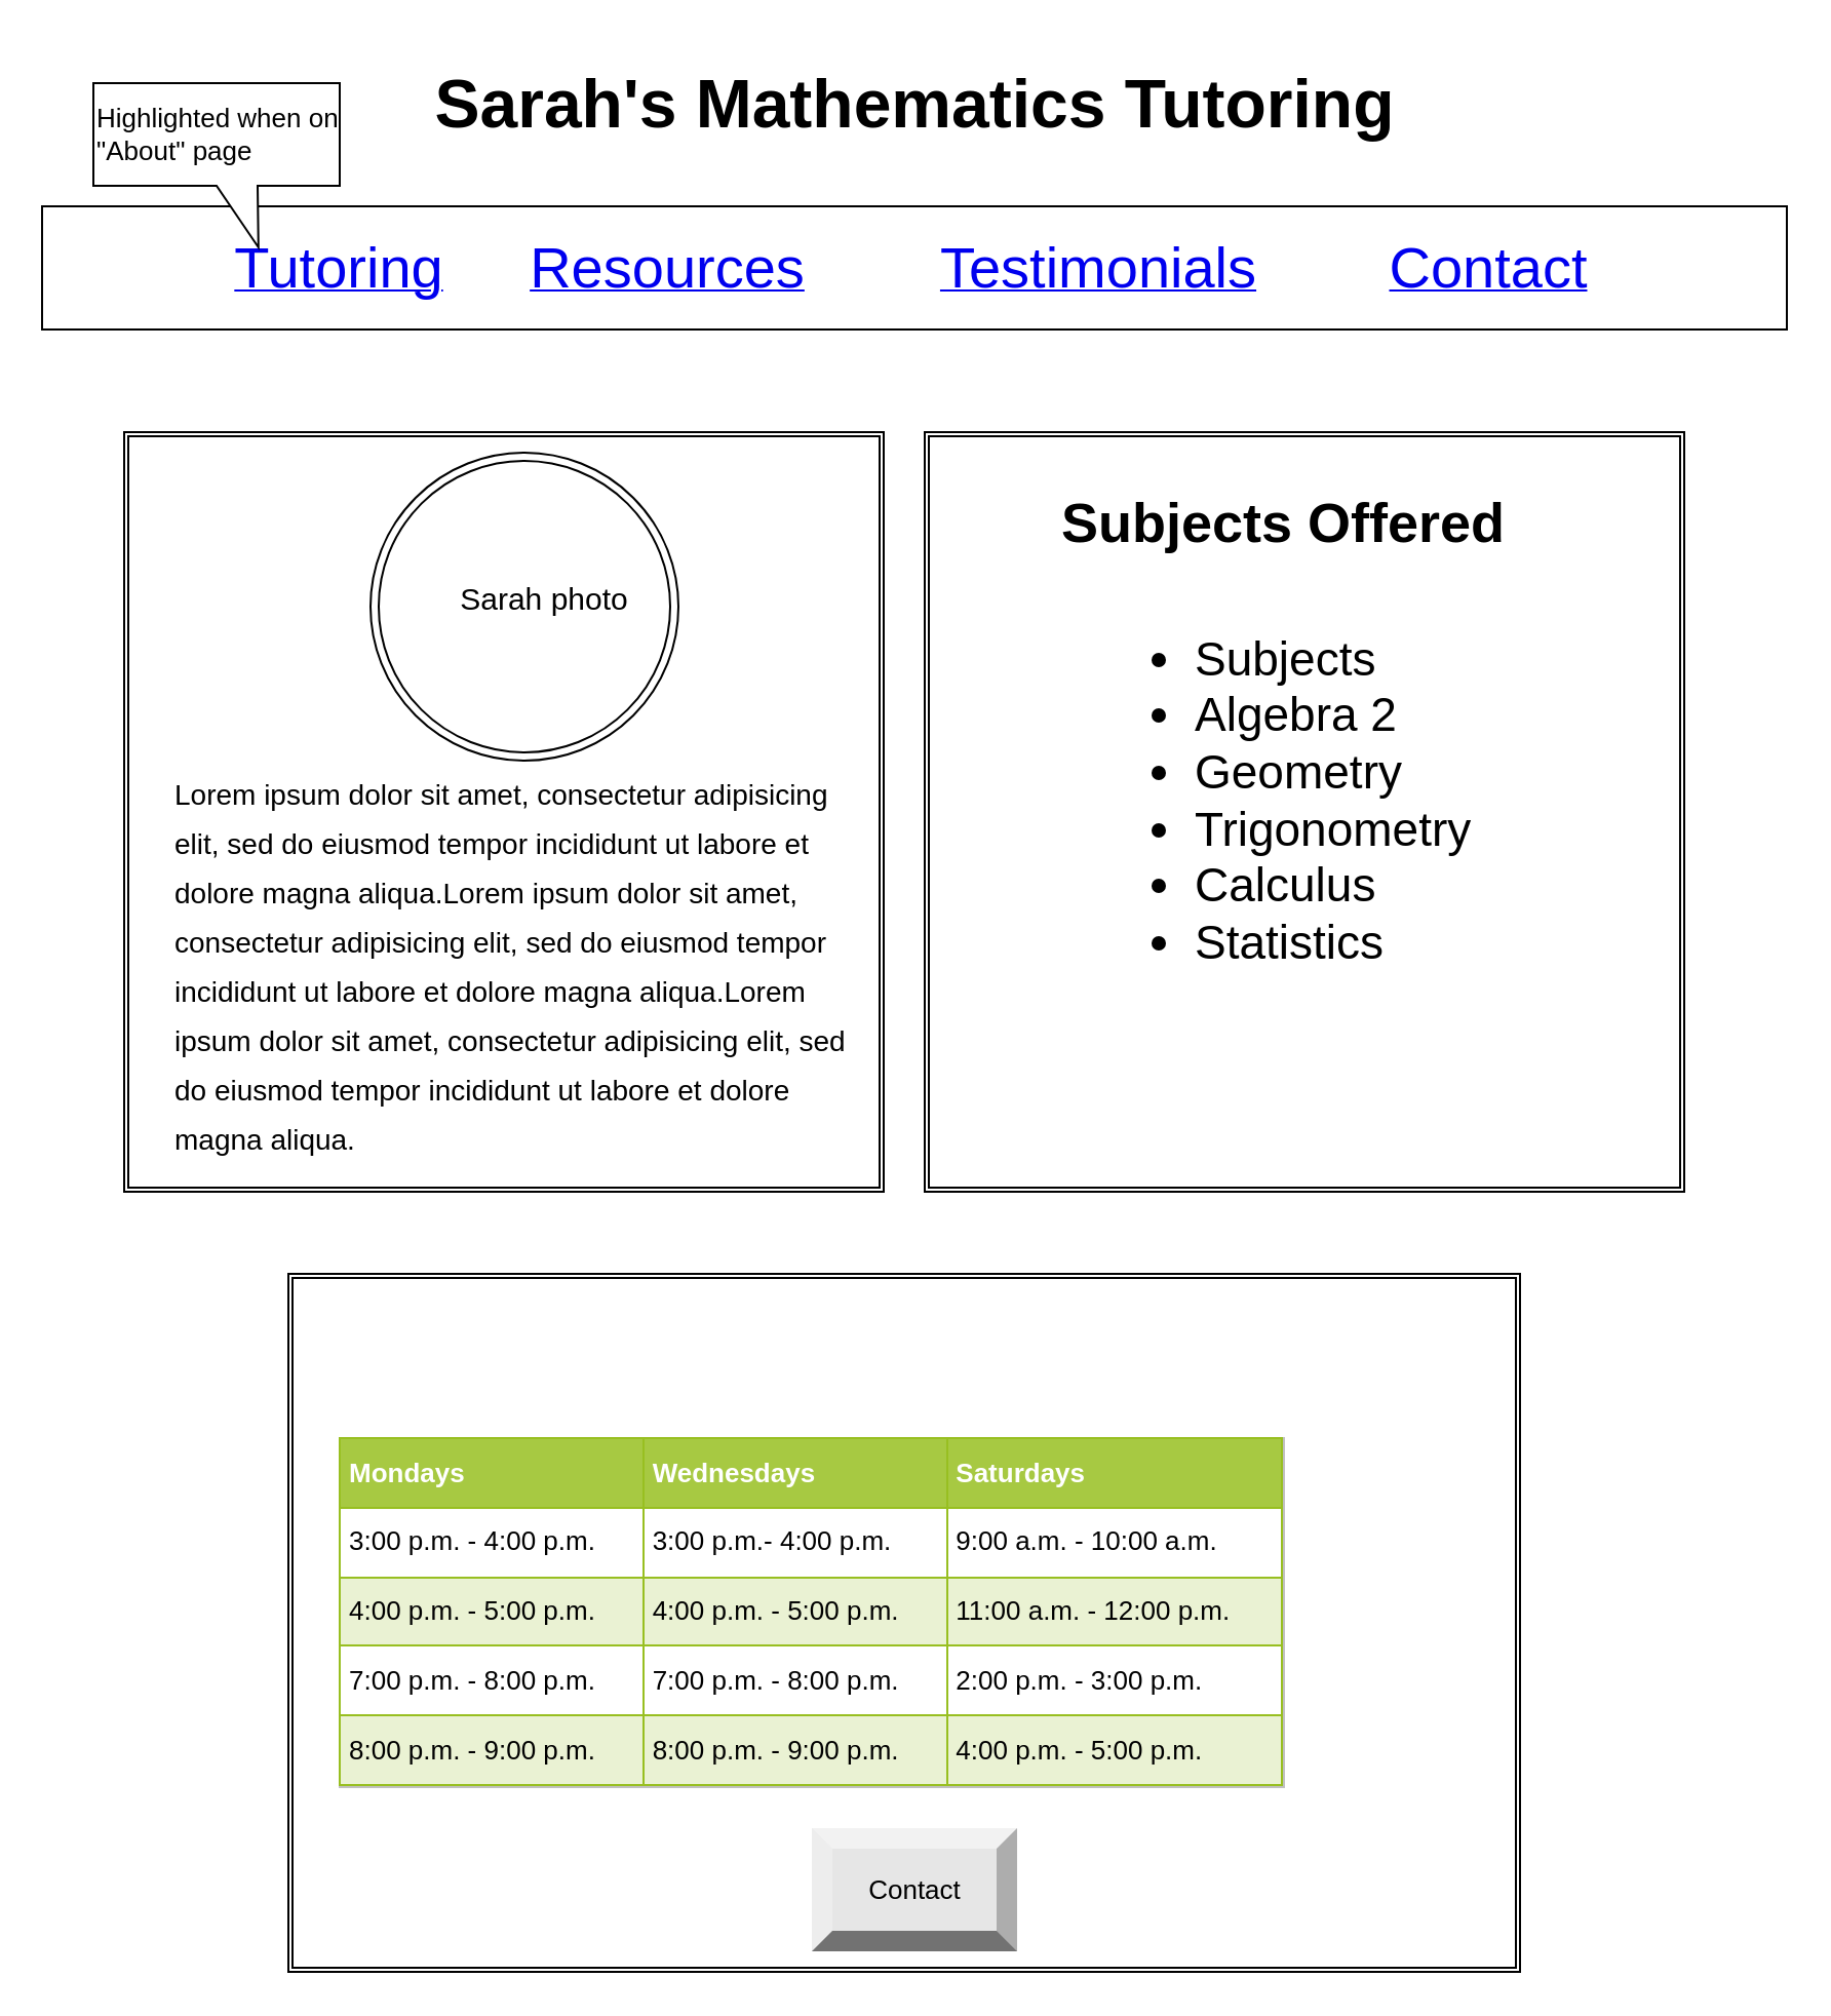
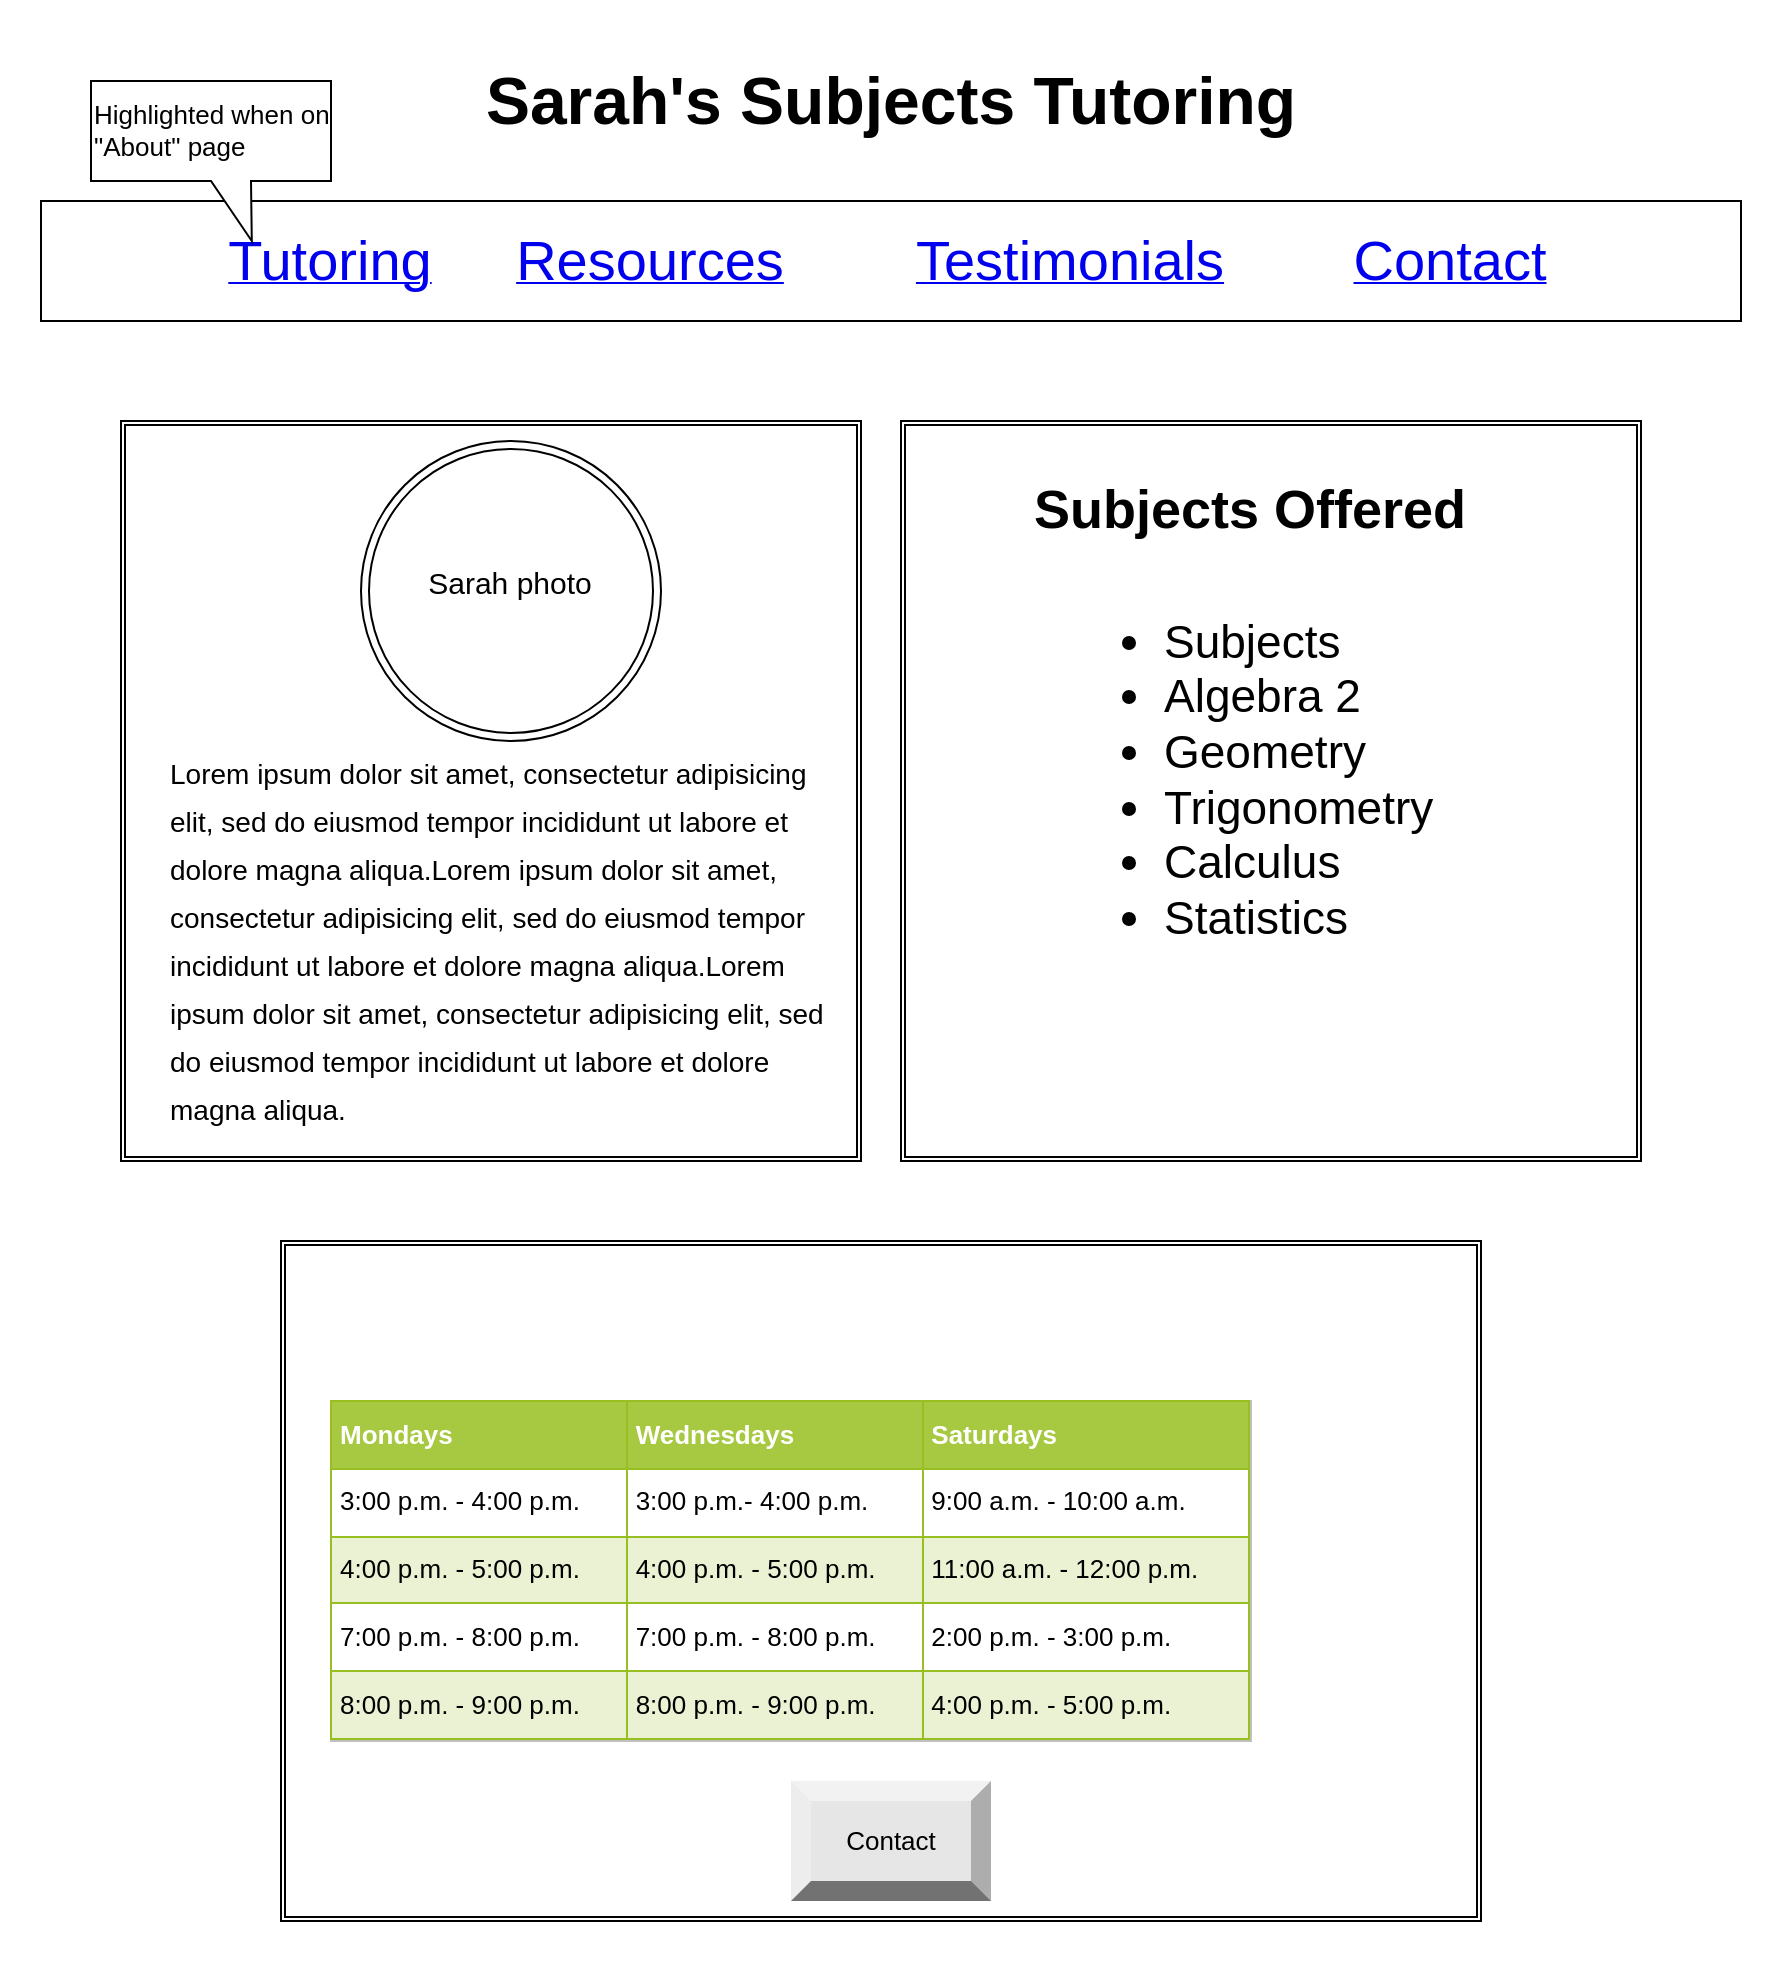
  <mxCell id="0" />
  <mxCell id="1" parent="0" />
  <mxCell id="2" value="" style="rounded=0;whiteSpace=wrap;html=1;labelBackgroundColor=#009900;labelBorderColor=none;" vertex="1" parent="1"><mxGeometry y="100" width="850" height="60" as="geometry" x="20" /></mxCell>
  <mxCell id="3" value="" style="shape=ext;double=1;whiteSpace=wrap;html=1;aspect=fixed;" vertex="1" parent="1"><mxGeometry x="60" y="210" width="370" height="370" as="geometry" /></mxCell>
  <mxCell id="4" value="" style="shape=ext;double=1;whiteSpace=wrap;html=1;aspect=fixed;" vertex="1" parent="1"><mxGeometry x="450" y="210" width="370" height="370" as="geometry" /></mxCell>
- <mxCell id="5" value="Sarah's Mathematics Tutoring" style="text;strokeColor=none;fillColor=none;html=1;fontSize=33;fontStyle=1;verticalAlign=middle;align=center;" vertex="1" parent="1"><mxGeometry x="200" y="20" width="490" height="60" as="geometry" /></mxCell>
+ <mxCell id="5" value="Sarah's Subjects Tutoring" style="text;strokeColor=none;fillColor=none;html=1;fontSize=33;fontStyle=1;verticalAlign=middle;align=center;" vertex="1" parent="1"><mxGeometry x="200" y="20" width="490" height="60" as="geometry" /></mxCell>
  <mxCell id="6" value="" style="ellipse;shape=doubleEllipse;whiteSpace=wrap;html=1;aspect=fixed;textDirection=rtl;" vertex="1" parent="1"><mxGeometry x="180" y="220" width="150" height="150" as="geometry" /></mxCell>
- <mxCell id="7" value="&lt;span style=&quot;font-size: 15px&quot;&gt;Sarah photo&lt;/span&gt;" style="text;html=1;strokeColor=none;fillColor=none;align=center;verticalAlign=middle;whiteSpace=wrap;rounded=0;fontSize=33;" vertex="1" parent="1"><mxGeometry x="220" y="250" width="90" height="70" as="geometry" /></mxCell>
+ <mxCell id="7" value="&lt;span style=&quot;font-size: 15px&quot;&gt;Sarah photo&lt;/span&gt;" style="text;html=1;strokeColor=none;fillColor=none;align=center;verticalAlign=middle;whiteSpace=wrap;rounded=0;fontSize=33;" vertex="1" parent="1"><mxGeometry x="210" y="250" width="90" height="70" as="geometry" /></mxCell>
  <mxCell id="8" value="&lt;ul style=&quot;font-size: 23px&quot;&gt;&lt;li style=&quot;font-size: 23px&quot;&gt;Subjects&lt;/li&gt;&lt;li style=&quot;font-size: 23px&quot;&gt;Algebra 2&lt;/li&gt;&lt;li style=&quot;font-size: 23px&quot;&gt;Geometry&lt;/li&gt;&lt;li style=&quot;font-size: 23px&quot;&gt;Trigonometry&lt;/li&gt;&lt;li style=&quot;font-size: 23px&quot;&gt;Calculus&lt;/li&gt;&lt;li style=&quot;font-size: 23px&quot;&gt;Statistics&lt;/li&gt;&lt;/ul&gt;" style="text;strokeColor=none;fillColor=none;html=1;whiteSpace=wrap;verticalAlign=middle;overflow=hidden;fontSize=23;" vertex="1" parent="1"><mxGeometry x="540" y="280" width="220" height="220" as="geometry" /></mxCell>
  <mxCell id="9" value="&lt;font style=&quot;font-size: 28px&quot;&gt;Tutoring&lt;/font&gt;" style="text;html=1;strokeColor=none;fillColor=none;whiteSpace=wrap;align=center;verticalAlign=middle;fontColor=#0000EE;fontStyle=4;" vertex="1" parent="1"><mxGeometry x="80" y="100" width="170" height="60" as="geometry" /></mxCell>
  <mxCell id="10" value="&lt;font style=&quot;font-size: 28px&quot;&gt;Resources&lt;/font&gt;" style="text;html=1;strokeColor=none;fillColor=none;whiteSpace=wrap;align=center;verticalAlign=middle;fontColor=#0000EE;fontStyle=4;" vertex="1" parent="1"><mxGeometry x="240" y="100" width="170" height="60" as="geometry" /></mxCell>
  <mxCell id="11" value="&lt;font style=&quot;font-size: 28px&quot;&gt;Testimonials&lt;/font&gt;&lt;span style=&quot;color: rgba(0 , 0 , 0 , 0) ; font-family: monospace ; font-size: 0px&quot;&gt;%3CmxGraphModel%3E%3Croot%3E%3CmxCell%20id%3D%220%22%2F%3E%3CmxCell%20id%3D%221%22%20parent%3D%220%22%2F%3E%3CUserObject%20label%3D%22%26lt%3Bfont%20style%3D%26quot%3Bfont-size%3A%2028px%26quot%3B%26gt%3BResources%26lt%3B%2Ffont%26gt%3B%22%20link%3D%22https%3A%2F%2Fwww.draw.io%22%20id%3D%222%22%3E%3CmxCell%20style%3D%22text%3Bhtml%3D1%3BstrokeColor%3Dnone%3BfillColor%3Dnone%3BwhiteSpace%3Dwrap%3Balign%3Dcenter%3BverticalAlign%3Dmiddle%3BfontColor%3D%230000EE%3BfontStyle%3D4%3B%22%20vertex%3D%221%22%20parent%3D%221%22%3E%3CmxGeometry%20x%3D%22230%22%20y%3D%22100%22%20width%3D%22170%22%20height%3D%2260%22%20as%3D%22geometry%22%2F%3E%3C%2FmxCell%3E%3C%2FUserObject%3E%3C%2Froot%3E%3C%2FmxGraphModel%3E&lt;/span&gt;" style="text;html=1;strokeColor=none;fillColor=none;whiteSpace=wrap;align=center;verticalAlign=middle;fontColor=#0000EE;fontStyle=4;" vertex="1" parent="1"><mxGeometry x="450" y="100" width="170" height="60" as="geometry" /></mxCell>
  <mxCell id="12" value="&lt;font style=&quot;font-size: 28px&quot;&gt;Contact&lt;/font&gt;" style="text;html=1;strokeColor=none;fillColor=none;whiteSpace=wrap;align=center;verticalAlign=middle;fontColor=#0000EE;fontStyle=4;" vertex="1" parent="1"><mxGeometry x="640" y="100" width="170" height="60" as="geometry" /></mxCell>
  <mxCell id="13" value="&lt;h1 style=&quot;font-size: 20px&quot;&gt;&lt;/h1&gt;&lt;font style=&quot;font-size: 14px&quot;&gt;Lorem ipsum dolor&amp;nbsp;sit amet, consectetur adipisicing elit, sed do eiusmod tempor incididunt ut labore et dolore magna aliqua.Lorem ipsum dolor&amp;nbsp;sit amet, consectetur adipisicing elit, sed do eiusmod tempor incididunt ut labore et dolore magna aliqua.Lorem ipsum dolor&amp;nbsp;sit amet, consectetur adipisicing elit, sed do eiusmod tempor incididunt ut labore et dolore magna aliqua.&amp;nbsp;&lt;br&gt;&lt;/font&gt;" style="text;html=1;strokeColor=none;fillColor=none;spacing=5;spacingTop=-20;overflow=hidden;rounded=0;fontSize=20;align=left;whiteSpace=wrap;" vertex="1" parent="1"><mxGeometry x="80" y="370" width="345" height="240" as="geometry" /></mxCell>
  <mxCell id="14" value="" style="shape=ext;double=1;rounded=0;whiteSpace=wrap;html=1;" vertex="1" parent="1"><mxGeometry x="140" y="620" width="600" height="340" as="geometry" /></mxCell>
  <mxCell id="15" value="Subjects Offered" style="text;html=1;strokeColor=none;fillColor=none;align=center;verticalAlign=middle;whiteSpace=wrap;rounded=0;fontSize=27;fontStyle=1" vertex="1" parent="1"><mxGeometry x="515" y="225" width="220" height="60" as="geometry" /></mxCell>
  <mxCell id="16" value="&lt;table border=&quot;1&quot; width=&quot;100%&quot; cellpadding=&quot;4&quot; style=&quot;width: 100% ; height: 100% ; border-collapse: collapse ; font-size: 13px&quot;&gt;&lt;tbody style=&quot;font-size: 13px&quot;&gt;&lt;tr style=&quot;background-color: rgb(167 , 201 , 66) ; color: rgb(255 , 255 , 255) ; border: 1px solid rgb(152 , 191 , 33) ; font-size: 13px&quot;&gt;&lt;th align=&quot;left&quot; style=&quot;font-size: 13px&quot;&gt;Mondays&lt;/th&gt;&lt;th align=&quot;left&quot; style=&quot;font-size: 13px&quot;&gt;Wednesdays&lt;/th&gt;&lt;th align=&quot;left&quot; style=&quot;font-size: 13px&quot;&gt;Saturdays&lt;/th&gt;&lt;/tr&gt;&lt;tr style=&quot;border: 1px solid rgb(152 , 191 , 33) ; font-size: 13px&quot;&gt;&lt;td style=&quot;font-size: 13px&quot;&gt;3:00 p.m. - 4:00 p.m.&lt;/td&gt;&lt;td style=&quot;font-size: 13px&quot;&gt;3:00 p.m.- 4:00 p.m.&lt;br&gt;&lt;/td&gt;&lt;td style=&quot;font-size: 13px&quot;&gt;9:00 a.m. - 10:00 a.m.&lt;/td&gt;&lt;/tr&gt;&lt;tr style=&quot;background-color: rgb(234 , 242 , 211) ; border: 1px solid rgb(152 , 191 , 33) ; font-size: 13px&quot;&gt;&lt;td&gt;4:00 p.m. - 5:00 p.m.&lt;span&gt;&#09;&lt;/span&gt;&lt;/td&gt;&lt;td&gt;4:00 p.m. - 5:00 p.m.&lt;span&gt;&#09;&lt;/span&gt;&lt;/td&gt;&lt;td&gt;11:00 a.m. - 12:00 p.m.&lt;span&gt;&#09;&lt;/span&gt;&lt;/td&gt;&lt;/tr&gt;&lt;tr style=&quot;border: 1px solid rgb(152 , 191 , 33) ; font-size: 13px&quot;&gt;&lt;td style=&quot;font-size: 13px&quot;&gt;7:00 p.m. - 8:00 p.m.&lt;/td&gt;&lt;td&gt;7:00 p.m. - 8:00 p.m.&lt;span&gt;&#09;&lt;/span&gt;&lt;/td&gt;&lt;td style=&quot;font-size: 13px&quot;&gt;2:00 p.m. - 3:00 p.m.&lt;/td&gt;&lt;/tr&gt;&lt;tr style=&quot;background-color: rgb(234 , 242 , 211) ; border: 1px solid rgb(152 , 191 , 33) ; font-size: 13px&quot;&gt;&lt;td style=&quot;font-size: 13px&quot;&gt;8:00 p.m. - 9:00 p.m.&lt;/td&gt;&lt;td&gt;8:00 p.m. - 9:00 p.m.&lt;span&gt;&#09;&lt;/span&gt;&lt;/td&gt;&lt;td&gt;4:00 p.m. - 5:00 p.m.&lt;br&gt;&lt;/td&gt;&lt;/tr&gt;&lt;/tbody&gt;&lt;/table&gt;" style="text;html=1;strokeColor=#c0c0c0;fillColor=#ffffff;overflow=fill;rounded=0;fontSize=13;align=left;" vertex="1" parent="1"><mxGeometry x="165" y="700" width="460" height="170" as="geometry" /></mxCell>
  <mxCell id="17" value="Contact" style="labelPosition=center;verticalLabelPosition=middle;align=center;html=1;shape=mxgraph.basic.shaded_button;dx=10;fillColor=#E6E6E6;strokeColor=none;labelBackgroundColor=none;fontSize=13;" vertex="1" parent="1"><mxGeometry x="395" y="890" width="100" height="60" as="geometry" /></mxCell>
  <mxCell id="18" value="Highlighted when on &quot;About&quot; page" style="shape=callout;whiteSpace=wrap;html=1;perimeter=calloutPerimeter;labelBackgroundColor=none;fontSize=13;align=left;position2=0.67;" vertex="1" parent="1"><mxGeometry x="45" y="40" width="120" height="80" as="geometry" /></mxCell>
